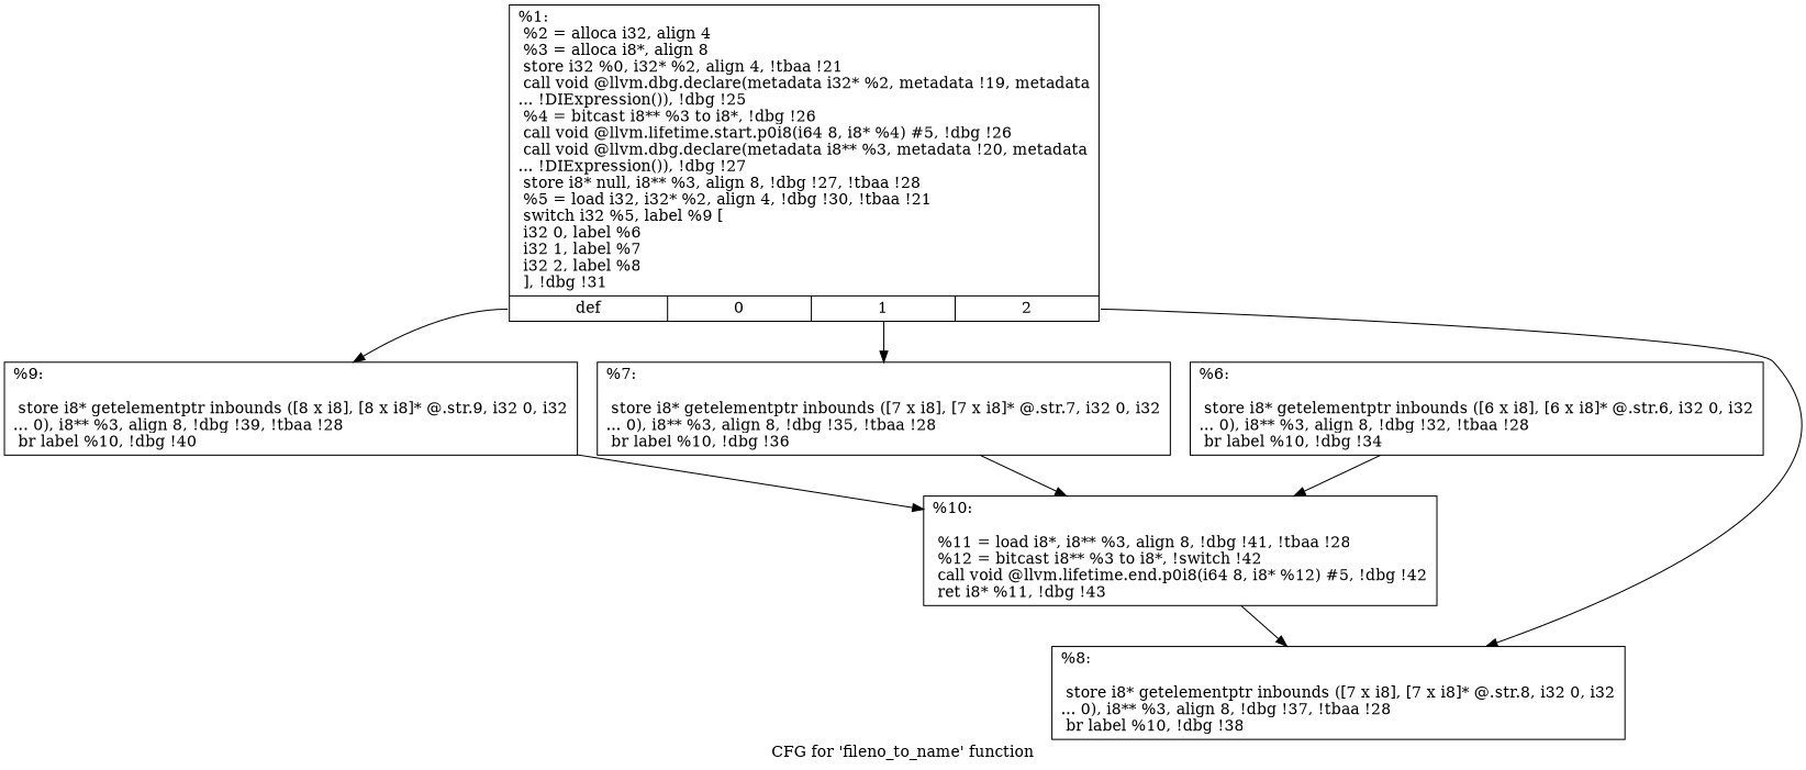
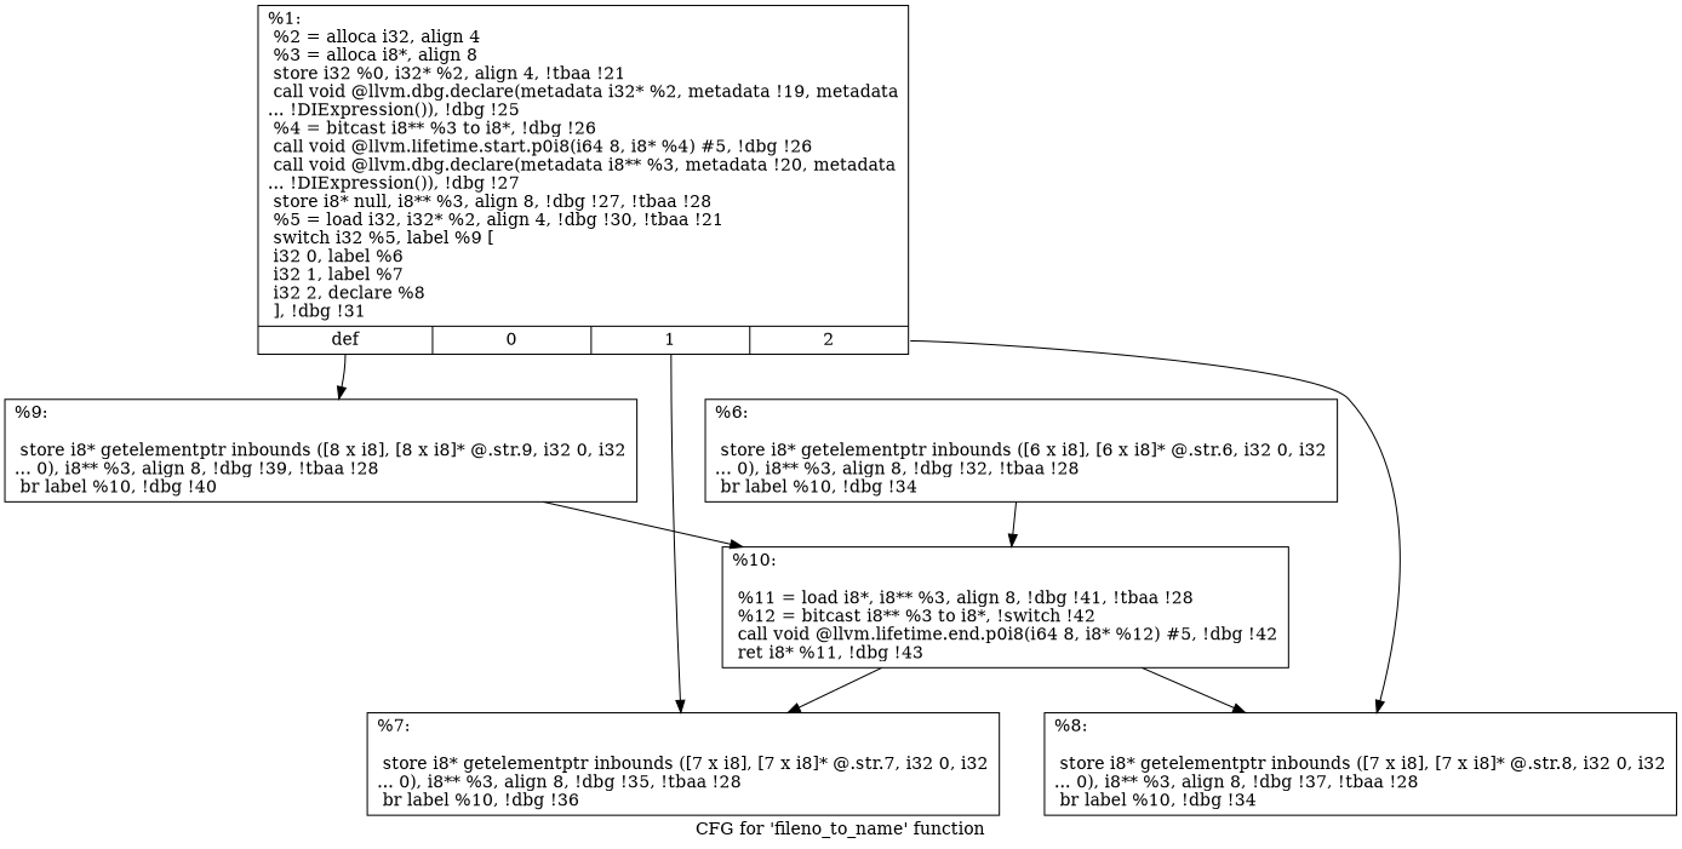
  digraph {
    label="CFG for 'fileno_to_name' function"
    node [shape=record]
-   n1 [label="{%1:\l  %2 = alloca i32, align 4\l  %3 = alloca i8*, align 8\l  store i32 %0, i32* %2, align 4, !tbaa !21\l  call void @llvm.dbg.declare(metadata i32* %2, metadata !19, metadata\l... !DIExpression()), !dbg !25\l  %4 = bitcast i8** %3 to i8*, !dbg !26\l  call void @llvm.lifetime.start.p0i8(i64 8, i8* %4) #5, !dbg !26\l  call void @llvm.dbg.declare(metadata i8** %3, metadata !20, metadata\l... !DIExpression()), !dbg !27\l  store i8* null, i8** %3, align 8, !dbg !27, !tbaa !28\l  %5 = load i32, i32* %2, align 4, !dbg !30, !tbaa !21\l  switch i32 %5, label %9 [\l    i32 0, label %6\l    i32 1, label %7\l    i32 2, label %8\l  ], !dbg !31\l|{<s0>def|<s1>0|<s2>1|<s3>2}}"]
+   n1 [label="{%1:\l  %2 = alloca i32, align 4\l  %3 = alloca i8*, align 8\l  store i32 %0, i32* %2, align 4, !tbaa !21\l  call void @llvm.dbg.declare(metadata i32* %2, metadata !19, metadata\l... !DIExpression()), !dbg !25\l  %4 = bitcast i8** %3 to i8*, !dbg !26\l  call void @llvm.lifetime.start.p0i8(i64 8, i8* %4) #5, !dbg !26\l  call void @llvm.dbg.declare(metadata i8** %3, metadata !20, metadata\l... !DIExpression()), !dbg !27\l  store i8* null, i8** %3, align 8, !dbg !27, !tbaa !28\l  %5 = load i32, i32* %2, align 4, !dbg !30, !tbaa !21\l  switch i32 %5, label %9 [\l    i32 0, label %6\l    i32 1, label %7\l    i32 2, declare %8\l  ], !dbg !31\l|{<s0>def|<s1>0|<s2>1|<s3>2}}"]
    n2 [label="{%9:\l\l  store i8* getelementptr inbounds ([8 x i8], [8 x i8]* @.str.9, i32 0, i32\l... 0), i8** %3, align 8, !dbg !39, !tbaa !28\l  br label %10, !dbg !40\l}"]
    n3 [label="{%7:\l\l  store i8* getelementptr inbounds ([7 x i8], [7 x i8]* @.str.7, i32 0, i32\l... 0), i8** %3, align 8, !dbg !35, !tbaa !28\l  br label %10, !dbg !36\l}"]
-   n4 [label="{%8:\l\l  store i8* getelementptr inbounds ([7 x i8], [7 x i8]* @.str.8, i32 0, i32\l... 0), i8** %3, align 8, !dbg !37, !tbaa !28\l  br label %10, !dbg !38\l}"]
+   n4 [label="{%8:\l\l  store i8* getelementptr inbounds ([7 x i8], [7 x i8]* @.str.8, i32 0, i32\l... 0), i8** %3, align 8, !dbg !37, !tbaa !28\l  br label %10, !dbg !34\l}"]
    n5 [label="{%10:\l\l  %11 = load i8*, i8** %3, align 8, !dbg !41, !tbaa !28\l  %12 = bitcast i8** %3 to i8*, !switch !42\l  call void @llvm.lifetime.end.p0i8(i64 8, i8* %12) #5, !dbg !42\l  ret i8* %11, !dbg !43\l}"]
    n6 [label="{%6:\l\l  store i8* getelementptr inbounds ([6 x i8], [6 x i8]* @.str.6, i32 0, i32\l... 0), i8** %3, align 8, !dbg !32, !tbaa !28\l  br label %10, !dbg !34\l}"]
    n1 -> n2 [tailport=s0]
    n1 -> n3 [tailport=s2]
    n1 -> n4 [tailport=s3]
    n2 -> n5
-   n3 -> n5
+   n5 -> n3
    n5 -> n4
    n6 -> n5
  }
